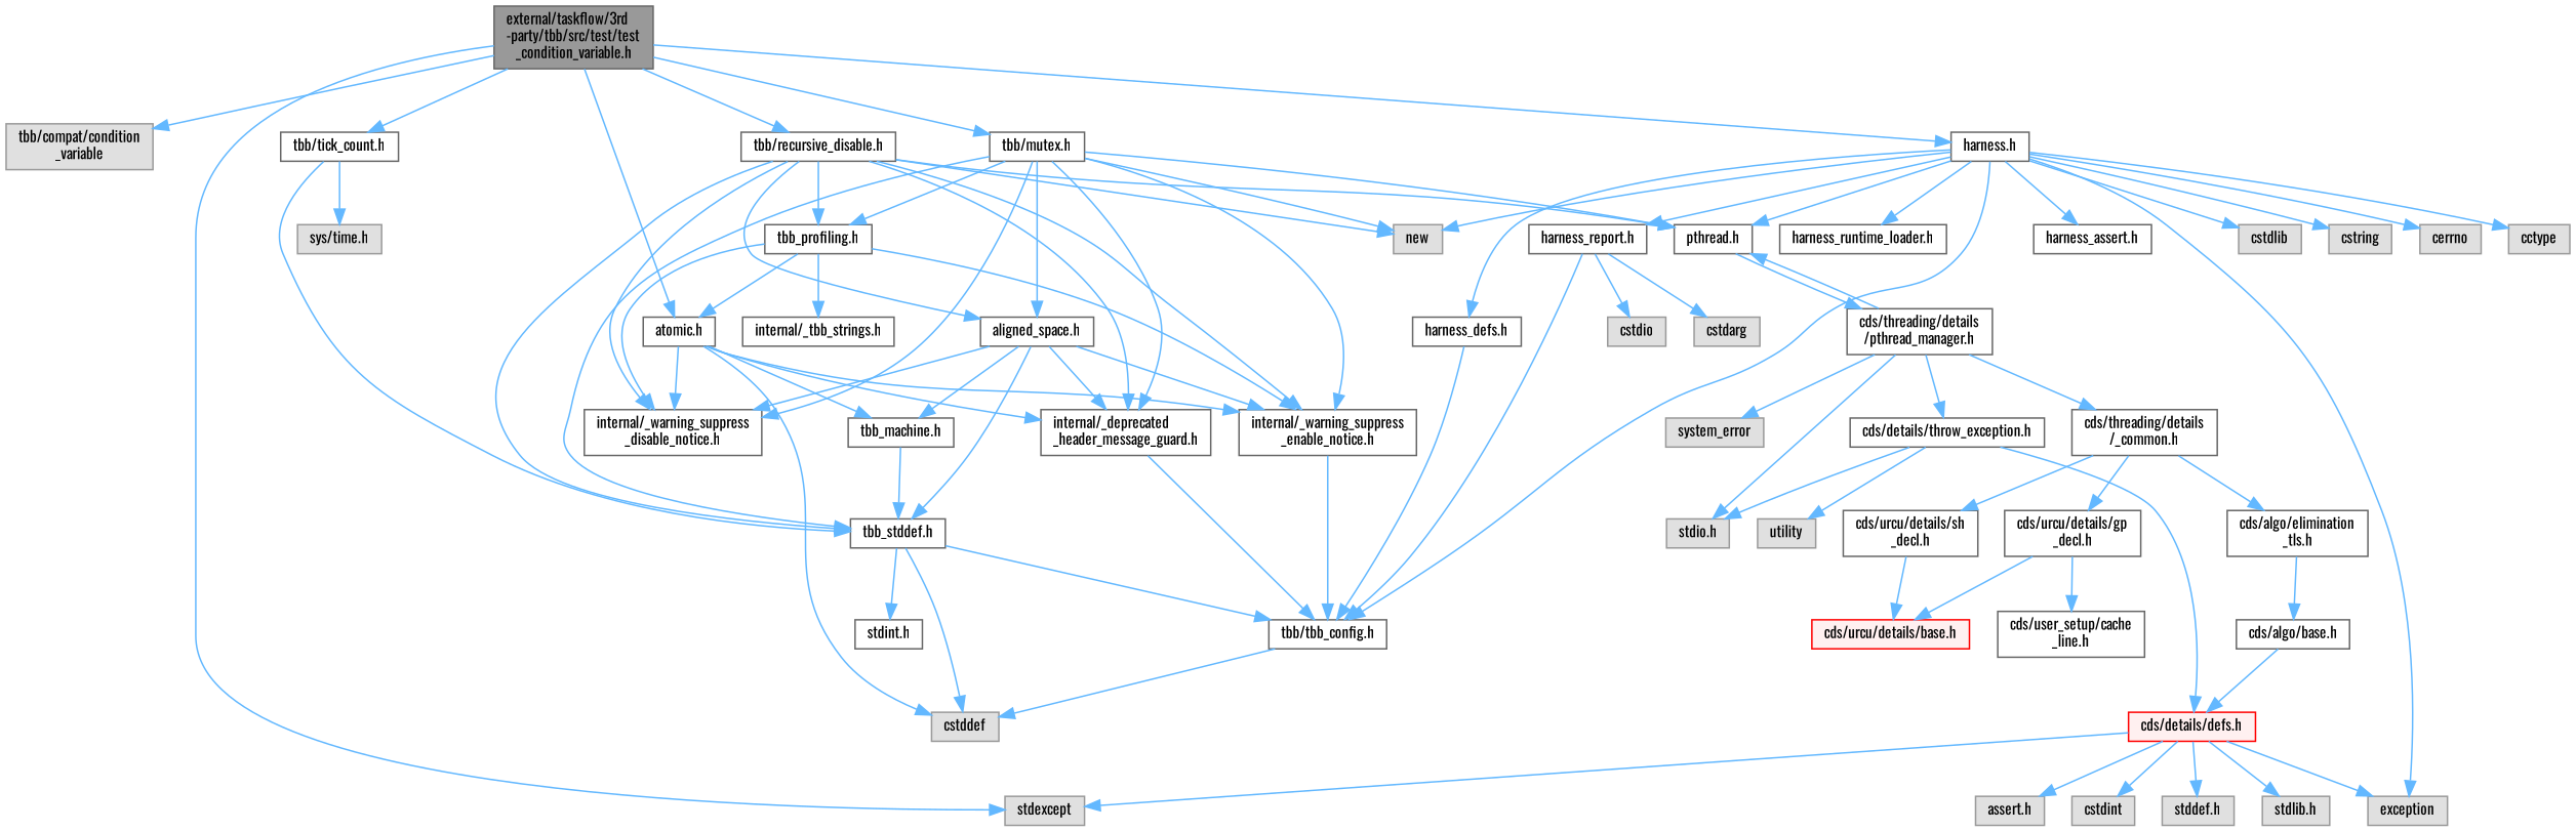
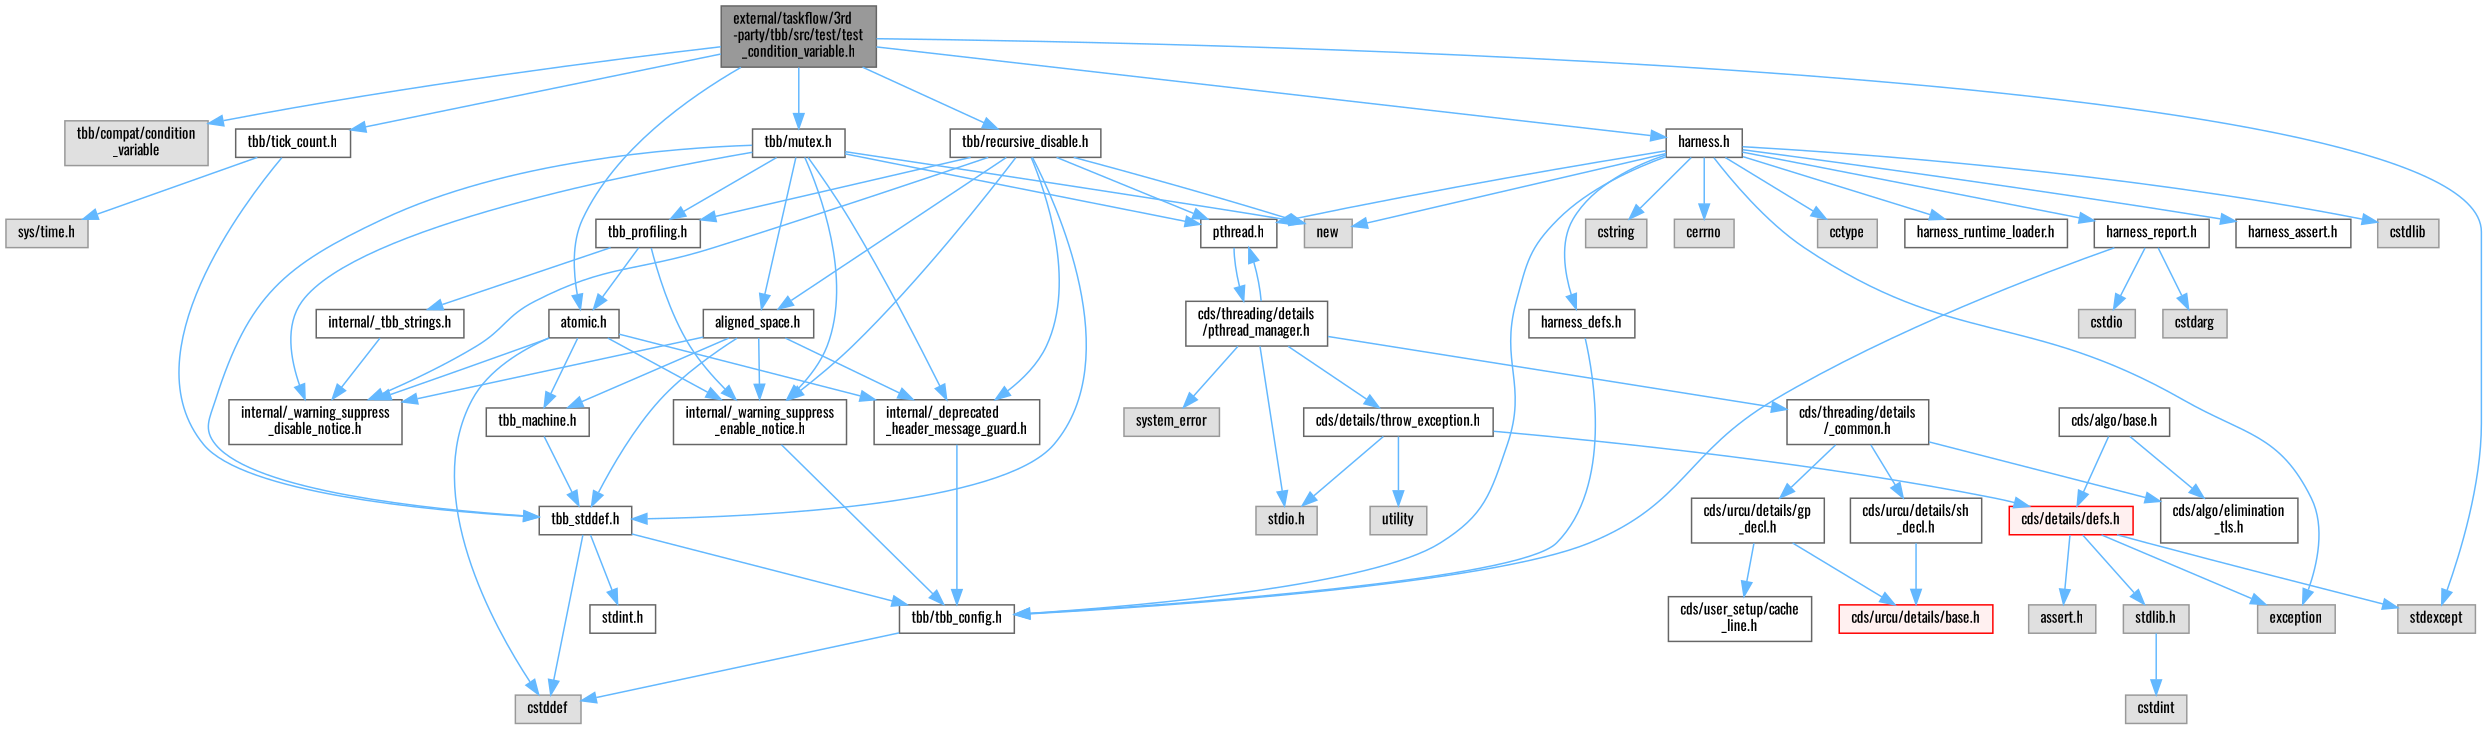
  digraph {
    fontname=Oswald
    node [color=grey40 fillcolor=white fontname=Oswald fontsize=10 shape=box style=filled]
    edge [color=steelblue1 fontname=Oswald fontsize=10 labelfontname=Helvetica labelfontsize=10 style=solid]
    n1 [color=gray40 fillcolor=grey60 fontcolor=black height=0.2 label="external/taskflow/3rd\l-party/tbb/src/test/test\l_condition_variable.h" width=0.4]
    n2 [color=grey60 fillcolor="#E0E0E0" height=0.2 label="tbb/compat/condition\l_variable" width=0.4]
    n3 [height=0.2 label="tbb/mutex.h" width=0.4]
    n4 [color=grey60 fillcolor="#E0E0E0" height=0.2 label=stdexcept width=0.4]
    n5 [height=0.2 label="atomic.h" width=0.4]
    n6 [height=0.2 label="tbb/recursive_disable.h" width=0.4]
    n7 [height=0.2 label="tbb/tick_count.h" width=0.4]
    n8 [height=0.2 label="harness.h" width=0.4]
    n9 [height=0.2 label="internal/_deprecated\l_header_message_guard.h" width=0.4]
    n10 [height=0.2 label="internal/_warning_suppress\l_enable_notice.h" width=0.4]
    n11 [height=0.2 label="pthread.h" width=0.4]
    n12 [color=grey60 fillcolor="#E0E0E0" height=0.2 label=new width=0.4]
    n13 [height=0.2 label="aligned_space.h" width=0.4]
    n14 [height=0.2 label="tbb_stddef.h" width=0.4]
    n15 [height=0.2 label="internal/_warning_suppress\l_disable_notice.h" width=0.4]
    n16 [height=0.2 label="tbb_profiling.h" width=0.4]
    n17 [color=grey60 fillcolor="#E0E0E0" height=0.2 label=cstddef width=0.4]
    n18 [height=0.2 label="tbb_machine.h" width=0.4]
    n19 [color=grey60 fillcolor="#E0E0E0" height=0.2 label="sys/time.h" width=0.4]
    n20 [height=0.2 label="tbb/tbb_config.h" width=0.4]
    n21 [color=grey60 fillcolor="#E0E0E0" height=0.2 label=exception width=0.4]
    n22 [height=0.2 label="harness_defs.h" width=0.4]
    n23 [color=grey60 fillcolor="#E0E0E0" height=0.2 label=cstdlib width=0.4]
    n24 [color=grey60 fillcolor="#E0E0E0" height=0.2 label=cstring width=0.4]
    n25 [color=grey60 fillcolor="#E0E0E0" height=0.2 label=cerrno width=0.4]
    n26 [color=grey60 fillcolor="#E0E0E0" height=0.2 label=cctype width=0.4]
    n27 [height=0.2 label="harness_runtime_loader.h" width=0.4]
    n28 [height=0.2 label="harness_report.h" width=0.4]
    n29 [height=0.2 label="harness_assert.h" width=0.4]
    n30 [height=0.2 label="cds/threading/details\l/pthread_manager.h" width=0.4]
    n31 [height=0.2 label="stdint.h" width=0.4]
    n32 [height=0.2 label="internal/_tbb_strings.h" width=0.4]
    n33 [color=grey60 fillcolor="#E0E0E0" height=0.2 label=system_error width=0.4]
    n34 [color=grey60 fillcolor="#E0E0E0" height=0.2 label="stdio.h" width=0.4]
    n35 [height=0.2 label="cds/threading/details\l/_common.h" width=0.4]
    n36 [height=0.2 label="cds/details/throw_exception.h" width=0.4]
    n37 [height=0.2 label="cds/urcu/details/gp\l_decl.h" width=0.4]
    n38 [height=0.2 label="cds/urcu/details/sh\l_decl.h" width=0.4]
    n39 [height=0.2 label="cds/algo/elimination\l_tls.h" width=0.4]
    n40 [color=red fillcolor="#FFF0F0" height=0.2 label="cds/details/defs.h" width=0.4]
    n41 [color=grey60 fillcolor="#E0E0E0" height=0.2 label=utility width=0.4]
    n42 [color=red fillcolor="#FFF0F0" height=0.2 label="cds/urcu/details/base.h" width=0.4]
    n43 [height=0.2 label="cds/user_setup/cache\l_line.h" width=0.4]
    n44 [height=0.2 label="cds/algo/base.h" width=0.4]
-   n45 [color=grey60 fillcolor="#E0E0E0" height=0.2 label="stddef.h" width=0.4]
    n46 [color=grey60 fillcolor="#E0E0E0" height=0.2 label="stdlib.h" width=0.4]
    n47 [color=grey60 fillcolor="#E0E0E0" height=0.2 label="assert.h" width=0.4]
    n48 [color=grey60 fillcolor="#E0E0E0" height=0.2 label=cstdint width=0.4]
    n49 [color=grey60 fillcolor="#E0E0E0" height=0.2 label=cstdio width=0.4]
    n50 [color=grey60 fillcolor="#E0E0E0" height=0.2 label=cstdarg width=0.4]
    n1 -> n2
    n1 -> n3
    n1 -> n4
    n1 -> n5
    n1 -> n6
    n1 -> n7
    n1 -> n8
    n3 -> n9
    n3 -> n10
    n3 -> n11
    n3 -> n12
    n3 -> n13
    n3 -> n14
    n3 -> n15
    n3 -> n16
    n5 -> n9
    n5 -> n10
    n5 -> n15
    n5 -> n17
    n5 -> n18
    n6 -> n9
    n6 -> n10
    n6 -> n11
    n6 -> n12
    n6 -> n13
    n6 -> n14
    n6 -> n15
    n6 -> n16
    n7 -> n14
    n7 -> n19
    n8 -> n11
    n8 -> n12
    n8 -> n20
    n8 -> n21
    n8 -> n22
    n8 -> n23
    n8 -> n24
    n8 -> n25
    n8 -> n26
    n8 -> n27
    n8 -> n28
    n8 -> n29
    n9 -> n20
    n10 -> n20
    n11 -> n30
    n13 -> n9
    n13 -> n10
    n13 -> n14
    n13 -> n15
    n13 -> n18
    n14 -> n17
    n14 -> n20
    n14 -> n31
    n16 -> n5
    n16 -> n10
-   n16 -> n15
+   n32 -> n15
    n16 -> n32
    n18 -> n14
    n20 -> n17
    n22 -> n20
    n28 -> n20
    n28 -> n49
    n28 -> n50
    n30 -> n11
    n30 -> n33
    n30 -> n34
    n30 -> n35
    n30 -> n36
    n35 -> n37
    n35 -> n38
    n35 -> n39
    n36 -> n34
    n36 -> n40
    n36 -> n41
    n37 -> n42
    n37 -> n43
    n38 -> n42
-   n39 -> n44
+   n44 -> n39
    n40 -> n4
    n40 -> n21
-   n40 -> n45
    n40 -> n46
    n40 -> n47
-   n40 -> n48
+   n46 -> n48
    n44 -> n40
  }
